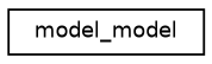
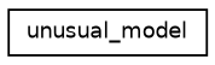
  digraph {
    rankdir=TB
-   n1 [color=black fillcolor=white fontname=Helvetica fontsize=10 height=0.2 label=model_model shape=record style=filled width=0.4]
+   n1 [color=black fillcolor=white fontname=Helvetica fontsize=10 height=0.2 label=unusual_model shape=record style=filled width=0.4]
  }
